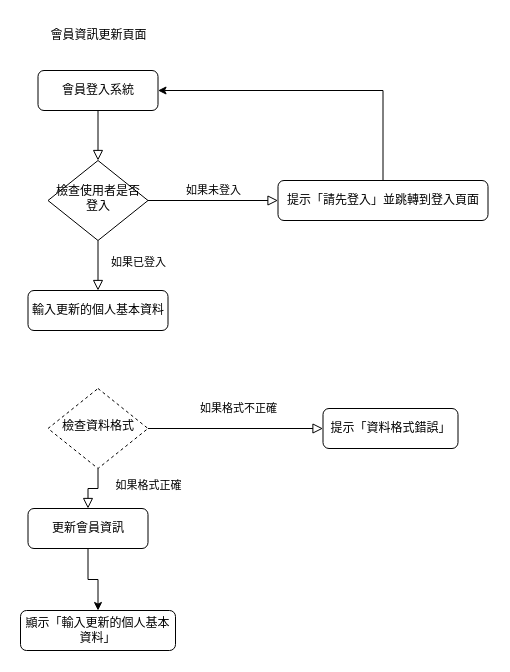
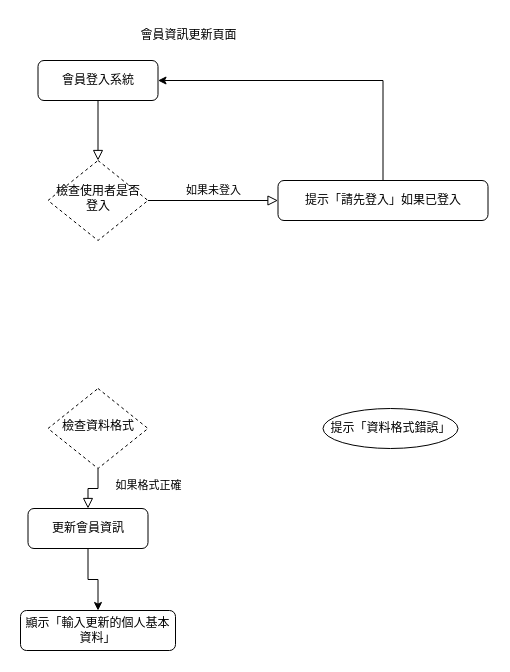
  <mxCell id="0" />
  <mxCell id="1" parent="0" />
- <mxCell id="2" value="&lt;div&gt;輸入更新的個人基本資料&lt;/div&gt;" style="rounded=1;whiteSpace=wrap;html=1;fontSize=12;glass=0;strokeWidth=1;shadow=0;" vertex="1" parent="1"><mxGeometry x="27.5" y="290" width="140" height="40" as="geometry" /></mxCell>
- <mxCell id="3" value="&lt;div&gt;會員資訊更新頁面&lt;/div&gt;" style="text;html=1;align=center;verticalAlign=middle;resizable=0;points=[];autosize=1;strokeColor=none;fillColor=none;" vertex="1" parent="1"><mxGeometry x="37.5" y="20" width="120" height="30" as="geometry" /></mxCell>
+ <mxCell id="3" value="&lt;div&gt;會員資訊更新頁面&lt;/div&gt;" style="text;html=1;align=center;verticalAlign=middle;resizable=0;points=[];autosize=1;strokeColor=none;fillColor=none;" vertex="1" parent="1"><mxGeometry x="127.5" y="20" width="120" height="30" as="geometry" /></mxCell>
  <mxCell id="4" value="" style="rounded=0;html=1;jettySize=auto;orthogonalLoop=1;fontSize=11;endArrow=block;endFill=0;endSize=8;strokeWidth=1;shadow=0;labelBackgroundColor=none;edgeStyle=orthogonalEdgeStyle;" edge="1" parent="1" source="5" target="8"><mxGeometry relative="1" as="geometry" /></mxCell>
- <mxCell id="5" value="&lt;div&gt;會員登入系統&lt;/div&gt;" style="rounded=1;whiteSpace=wrap;html=1;fontSize=12;glass=0;strokeWidth=1;shadow=0;" vertex="1" parent="1"><mxGeometry x="37.5" y="70" width="120" height="40" as="geometry" /></mxCell>
- <mxCell id="6" value="&lt;div&gt;如果已登入&lt;/div&gt;" style="rounded=0;html=1;jettySize=auto;orthogonalLoop=1;fontSize=11;endArrow=block;endFill=0;endSize=8;strokeWidth=1;shadow=0;labelBackgroundColor=none;edgeStyle=orthogonalEdgeStyle;entryX=0.5;entryY=0;entryDx=0;entryDy=0;" edge="1" parent="1" source="8" target="2"><mxGeometry x="-0.111" y="40" relative="1" as="geometry"><mxPoint as="offset" /><mxPoint x="97.5" y="290" as="targetPoint" /></mxGeometry></mxCell>
+ <mxCell id="5" value="&lt;div&gt;會員登入系統&lt;/div&gt;" style="rounded=1;whiteSpace=wrap;html=1;fontSize=12;glass=0;strokeWidth=1;shadow=0;" vertex="1" parent="1"><mxGeometry x="37.5" y="60" width="120" height="40" as="geometry" /></mxCell>
  <mxCell id="7" value="&lt;div&gt;如果未登入&lt;/div&gt;" style="edgeStyle=orthogonalEdgeStyle;rounded=0;html=1;jettySize=auto;orthogonalLoop=1;fontSize=11;endArrow=block;endFill=0;endSize=8;strokeWidth=1;shadow=0;labelBackgroundColor=none;" edge="1" parent="1" source="8" target="10"><mxGeometry y="10" relative="1" as="geometry"><mxPoint as="offset" /></mxGeometry></mxCell>
- <mxCell id="8" value="&lt;div&gt;檢查使用者是否登入&lt;/div&gt;" style="rhombus;whiteSpace=wrap;html=1;shadow=0;fontFamily=Helvetica;fontSize=12;align=center;strokeWidth=1;spacing=6;spacingTop=-4;" vertex="1" parent="1"><mxGeometry x="47.5" y="160" width="100" height="80" as="geometry" /></mxCell>
+ <mxCell id="8" value="&lt;div&gt;檢查使用者是否登入&lt;/div&gt;" style="rhombus;whiteSpace=wrap;html=1;shadow=0;fontFamily=Helvetica;fontSize=12;align=center;strokeWidth=1;spacing=6;spacingTop=-4;dashed=1;" vertex="1" parent="1"><mxGeometry x="47.5" y="160" width="100" height="80" as="geometry" /></mxCell>
  <mxCell id="9" style="edgeStyle=orthogonalEdgeStyle;rounded=0;orthogonalLoop=1;jettySize=auto;html=1;exitX=0.5;exitY=0;exitDx=0;exitDy=0;entryX=1;entryY=0.5;entryDx=0;entryDy=0;" edge="1" parent="1" source="10" target="5"><mxGeometry relative="1" as="geometry" /></mxCell>
- <mxCell id="10" value="&lt;div&gt;提示「請先登入」並跳轉到登入頁面&lt;/div&gt;" style="rounded=1;whiteSpace=wrap;html=1;fontSize=12;glass=0;strokeWidth=1;shadow=0;" vertex="1" parent="1"><mxGeometry x="277.5" y="180" width="210" height="40" as="geometry" /></mxCell>
+ <mxCell id="10" value="&lt;div&gt;提示「請先登入」如果已登入&lt;/div&gt;" style="rounded=1;whiteSpace=wrap;html=1;fontSize=12;glass=0;strokeWidth=1;shadow=0;" vertex="1" parent="1"><mxGeometry x="277.5" y="180" width="210" height="40" as="geometry" /></mxCell>
  <mxCell id="11" value="如果格式正確" style="rounded=0;html=1;jettySize=auto;orthogonalLoop=1;fontSize=11;endArrow=block;endFill=0;endSize=8;strokeWidth=1;shadow=0;labelBackgroundColor=none;edgeStyle=orthogonalEdgeStyle;" edge="1" parent="1" source="13" target="15"><mxGeometry x="-0.333" y="50" relative="1" as="geometry"><mxPoint as="offset" /></mxGeometry></mxCell>
- <mxCell id="12" value="&lt;div&gt;如果格式不正確&lt;/div&gt;" style="edgeStyle=orthogonalEdgeStyle;rounded=0;html=1;jettySize=auto;orthogonalLoop=1;fontSize=11;endArrow=block;endFill=0;endSize=8;strokeWidth=1;shadow=0;labelBackgroundColor=none;" edge="1" parent="1" source="13" target="16"><mxGeometry x="0.029" y="20" relative="1" as="geometry"><mxPoint as="offset" /></mxGeometry></mxCell>
  <mxCell id="13" value="&lt;div&gt;檢查資料格式&lt;/div&gt;" style="rhombus;whiteSpace=wrap;html=1;shadow=0;fontFamily=Helvetica;fontSize=12;align=center;strokeWidth=1;spacing=6;spacingTop=-4;dashed=1;" vertex="1" parent="1"><mxGeometry x="47.5" y="388" width="100" height="80" as="geometry" /></mxCell>
  <mxCell id="14" value="" style="edgeStyle=orthogonalEdgeStyle;rounded=0;orthogonalLoop=1;jettySize=auto;html=1;" edge="1" parent="1" source="15" target="17"><mxGeometry relative="1" as="geometry" /></mxCell>
  <mxCell id="15" value="&lt;div&gt;更新會員資訊&lt;/div&gt;" style="rounded=1;whiteSpace=wrap;html=1;fontSize=12;glass=0;strokeWidth=1;shadow=0;" vertex="1" parent="1"><mxGeometry x="27.5" y="508" width="120" height="40" as="geometry" /></mxCell>
- <mxCell id="16" value="&lt;div&gt;提示「資料格式錯誤」&lt;/div&gt;" style="rounded=1;whiteSpace=wrap;html=1;fontSize=12;glass=0;strokeWidth=1;shadow=0;" vertex="1" parent="1"><mxGeometry x="322.5" y="408" width="135" height="40" as="geometry" /></mxCell>
+ <mxCell id="16" value="&lt;div&gt;提示「資料格式錯誤」&lt;/div&gt;" style="ellipse;whiteSpace=wrap;html=1;fontSize=12;glass=0;strokeWidth=1;shadow=0;" vertex="1" parent="1"><mxGeometry x="322.5" y="408" width="135" height="40" as="geometry" /></mxCell>
  <mxCell id="17" value="&lt;div&gt;顯示「輸入更新的個人基本資料」&lt;/div&gt;" style="whiteSpace=wrap;html=1;rounded=1;glass=0;strokeWidth=1;shadow=0;" vertex="1" parent="1"><mxGeometry x="20" y="610" width="155" height="40" as="geometry" /></mxCell>
